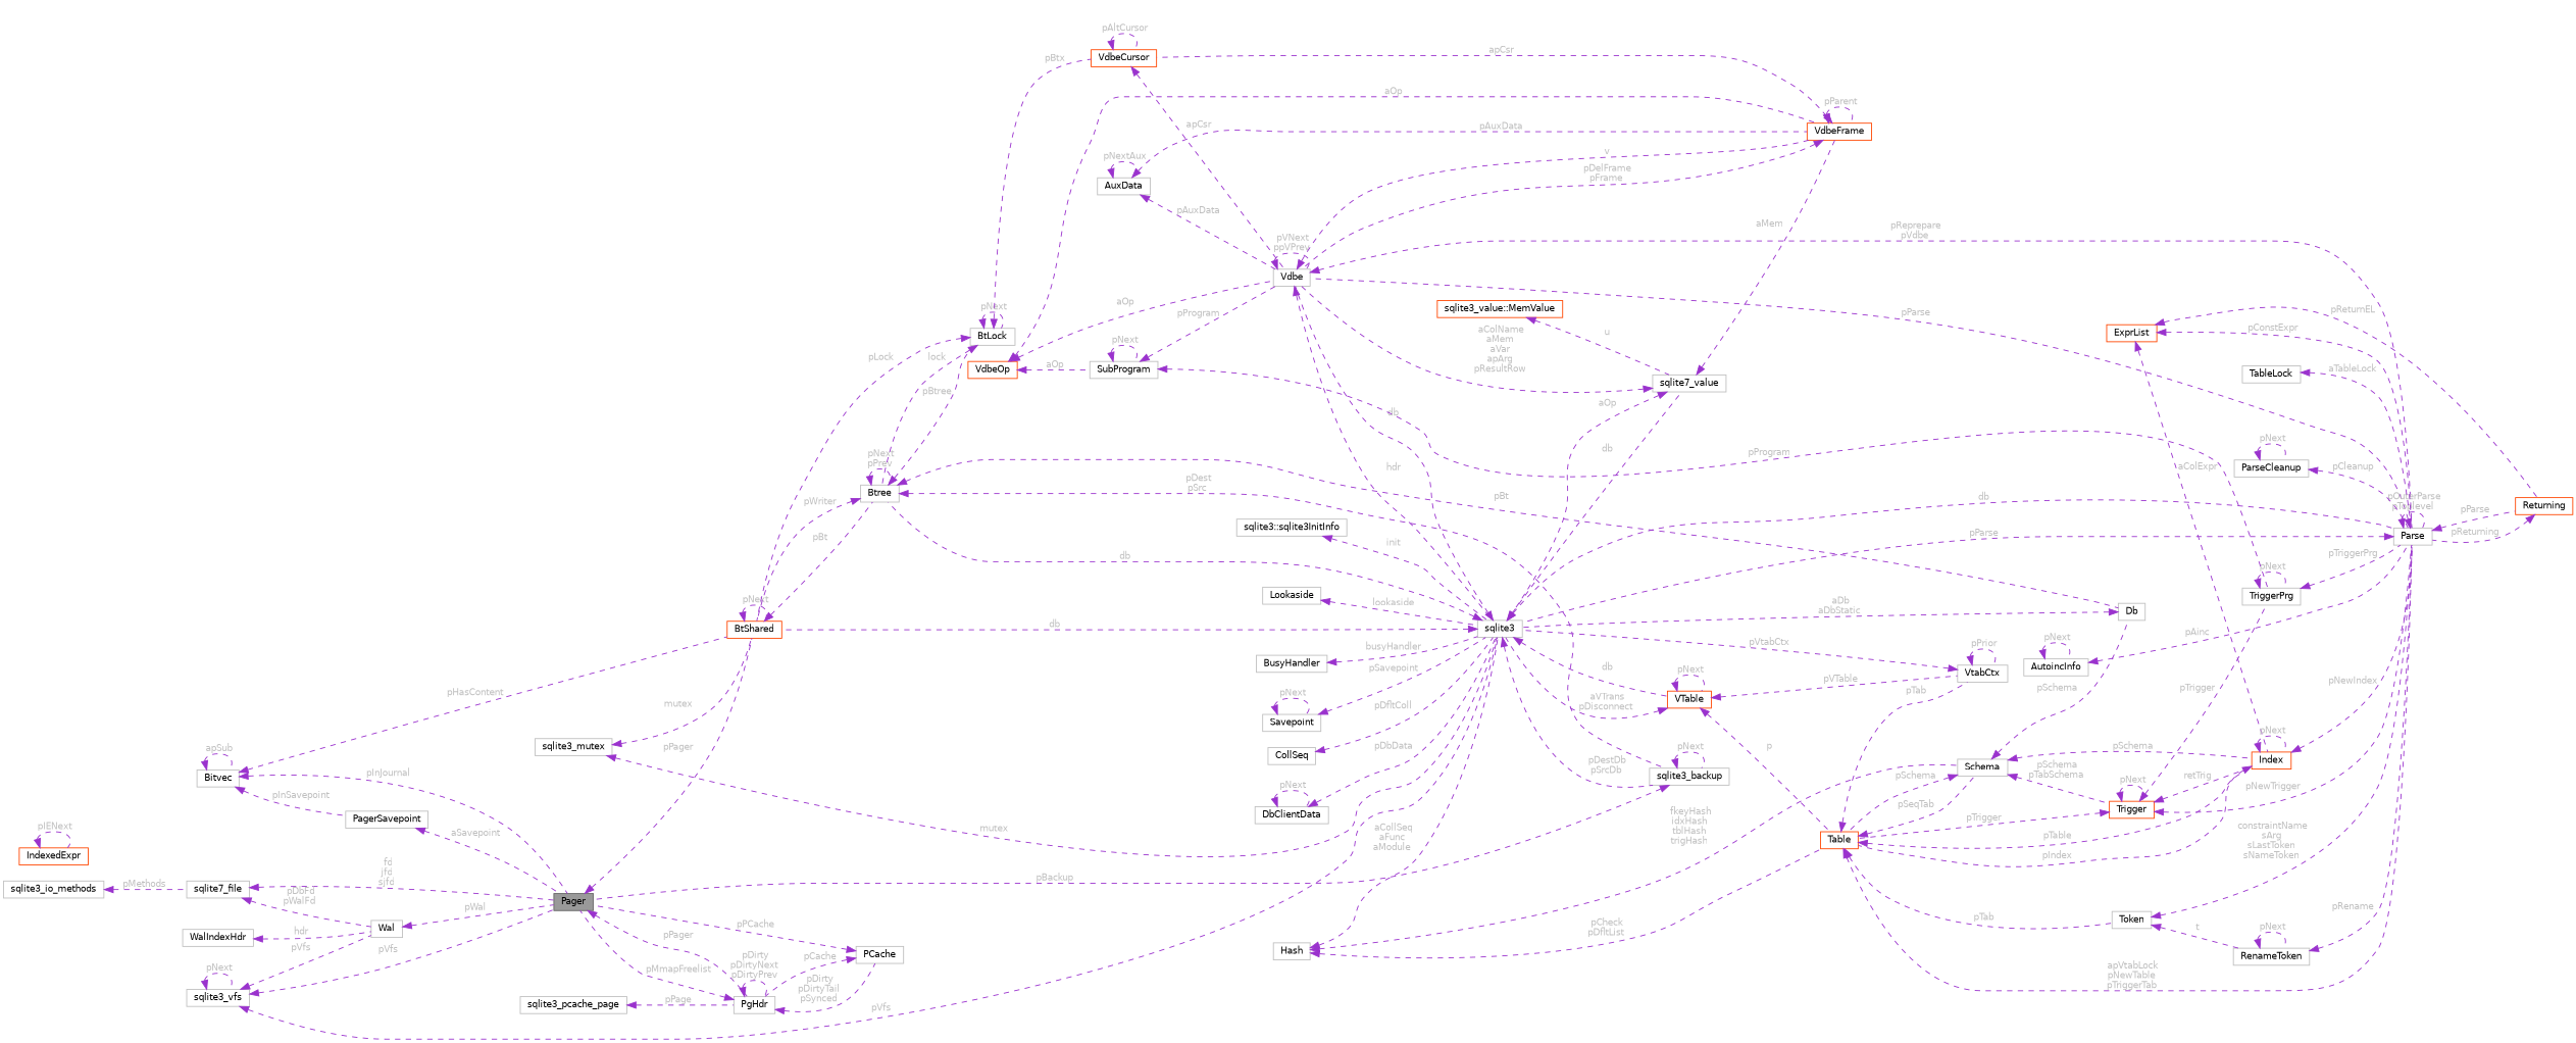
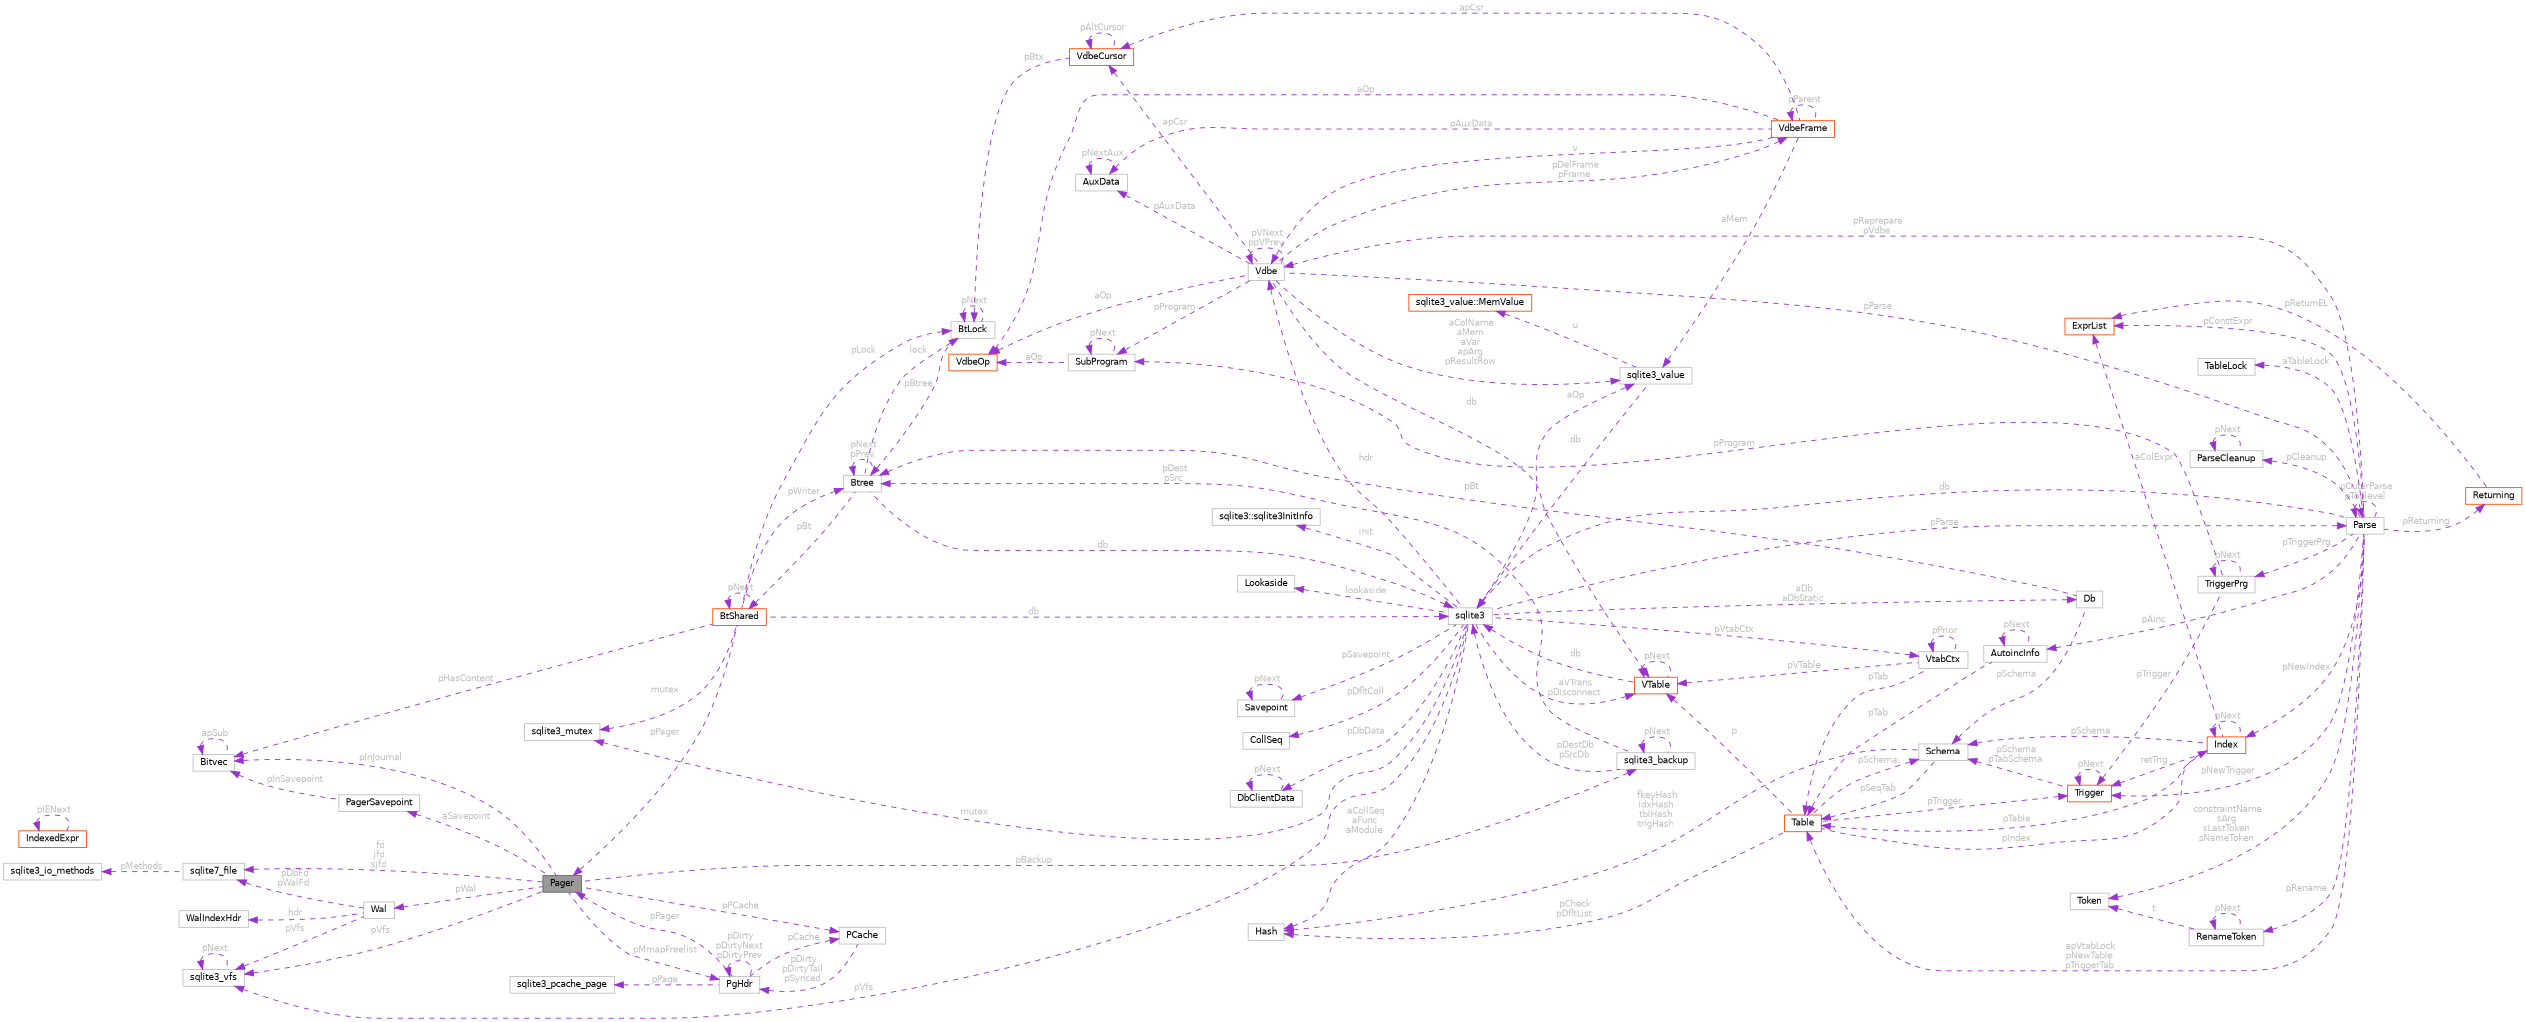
  digraph {
    rankdir=LR
    node [color=grey75 fillcolor=white fontname=Helvetica fontsize=10 shape=box style=filled]
    edge [color=darkorchid3 dir=back fontcolor=grey fontname=Helvetica fontsize=10 labelfontname=Helvetica labelfontsize=10 style=dashed]
    n1 [color=gray40 fillcolor=grey60 fontcolor=black height=0.2 label=Pager width=0.4]
    n2 [color=orangered height=0.2 label=BtShared width=0.4]
    n3 [height=0.2 label=PgHdr width=0.4]
    n4 [height=0.2 label=Btree width=0.4]
    n5 [height=0.2 label=PCache width=0.4]
    n6 [height=0.2 label=sqlite3_vfs width=0.4]
    n7 [height=0.2 label=sqlite3 width=0.4]
    n8 [height=0.2 label=Wal width=0.4]
    n9 [height=0.2 label=sqlite3_backup width=0.4]
    n10 [height=0.2 label=Vdbe width=0.4]
    n11 [height=0.2 label=Parse width=0.4]
    n12 [color=orangered height=0.2 label=VTable width=0.4]
-   n13 [height=0.2 label=sqlite7_value width=0.4]
+   n13 [height=0.2 label=sqlite3_value width=0.4]
    n14 [height=0.2 label=Bitvec width=0.4]
    n15 [height=0.2 label=PagerSavepoint width=0.4]
    n16 [height=0.2 label=sqlite7_file width=0.4]
    n17 [height=0.2 label=sqlite3_io_methods width=0.4]
    n18 [color=orangered height=0.2 label=VdbeFrame width=0.4]
    n19 [color=orangered height=0.2 label=Returning width=0.4]
    n20 [color=orangered height=0.2 label=Table width=0.4]
    n21 [height=0.2 label=VtabCtx width=0.4]
    n22 [height=0.2 label=Db width=0.4]
    n23 [height=0.2 label=BtLock width=0.4]
    n24 [color=orangered height=0.2 label=ExprList width=0.4]
    n25 [color=orangered height=0.2 label=Index width=0.4]
    n26 [height=0.2 label=AutoincInfo width=0.4]
    n27 [height=0.2 label=Schema width=0.4]
    n28 [color=orangered height=0.2 label=IndexedExpr width=0.4]
    n29 [height=0.2 label=TableLock width=0.4]
    n30 [color=orangered height=0.2 label=Trigger width=0.4]
    n31 [height=0.2 label=TriggerPrg width=0.4]
    n32 [height=0.2 label=Hash width=0.4]
    n33 [height=0.2 label=SubProgram width=0.4]
    n34 [color=orangered height=0.2 label=VdbeOp width=0.4]
    n35 [height=0.2 label=ParseCleanup width=0.4]
    n36 [height=0.2 label=Token width=0.4]
    n37 [height=0.2 label=RenameToken width=0.4]
    n38 [color=orangered height=0.2 label="sqlite3_value::MemValue" width=0.4]
    n39 [color=orangered height=0.2 label=VdbeCursor width=0.4]
    n40 [height=0.2 label=sqlite3_mutex width=0.4]
    n41 [height=0.2 label=AuxData width=0.4]
    n42 [height=0.2 label=CollSeq width=0.4]
    n43 [height=0.2 label="sqlite3::sqlite3InitInfo" width=0.4]
    n44 [height=0.2 label=Lookaside width=0.4]
-   n45 [height=0.2 label=BusyHandler width=0.4]
    n46 [height=0.2 label=Savepoint width=0.4]
    n47 [height=0.2 label=DbClientData width=0.4]
    n48 [height=0.2 label=sqlite3_pcache_page width=0.4]
    n49 [height=0.2 label=WalIndexHdr width=0.4]
    n1 -> n2 [label=" pPager"]
    n1 -> n3 [label=" pPager"]
    n2 -> n2 [label=" pNext"]
    n2 -> n4 [label=" pBt"]
    n3 -> n1 [label=" pMmapFreelist"]
    n3 -> n3 [label=" pDirty\npDirtyNext\npDirtyPrev"]
    n3 -> n5 [label=" pDirty\npDirtyTail\npSynced"]
    n4 -> n2 [label=" pWriter"]
    n4 -> n4 [label=" pNext\npPrev"]
    n4 -> n9 [label=" pDest\npSrc"]
    n4 -> n22 [label=" pBt"]
    n4 -> n23 [label=" pBtree"]
    n5 -> n1 [label=" pPCache"]
    n5 -> n3 [label=" pCache"]
    n6 -> n1 [label=" pVfs"]
    n6 -> n6 [label=" pNext"]
    n6 -> n7 [label=" pVfs"]
    n6 -> n8 [label=" pVfs"]
    n7 -> n2 [label=" db"]
    n7 -> n4 [label=" db"]
    n7 -> n9 [label=" pDestDb\npSrcDb"]
-   n7 -> n10 [label=" db"]
+   n12 -> n10 [label=" db"]
    n7 -> n11 [label=" db"]
    n7 -> n12 [label=" db"]
    n7 -> n13 [label=" db"]
    n8 -> n1 [label=" pWal"]
    n9 -> n1 [label=" pBackup"]
    n9 -> n9 [label=" pNext"]
    n10 -> n7 [label=" hdr"]
    n10 -> n10 [label=" pVNext\nppVPrev"]
    n10 -> n11 [label=" pReprepare\npVdbe"]
    n10 -> n18 [label=" v"]
    n11 -> n7 [label=" pParse"]
    n11 -> n10 [label=" pParse"]
    n11 -> n11 [label=" pOuterParse\npToplevel"]
-   n11 -> n19 [label=" pParse"]
    n12 -> n7 [label=" aVTrans\npDisconnect"]
    n12 -> n12 [label=" pNext"]
    n12 -> n20 [label=" p"]
    n12 -> n21 [label=" pVTable"]
    n13 -> n7 [label=" aOp"]
    n13 -> n10 [label=" aColName\naMem\naVar\napArg\npResultRow"]
    n13 -> n18 [label=" aMem"]
    n14 -> n1 [label=" pInJournal"]
    n14 -> n2 [label=" pHasContent"]
    n14 -> n14 [label=" apSub"]
    n14 -> n15 [label=" pInSavepoint"]
    n15 -> n1 [label=" aSavepoint"]
    n16 -> n1 [label=" fd\njfd\nsjfd"]
    n16 -> n8 [label=" pDbFd\npWalFd"]
    n17 -> n16 [label=" pMethods"]
    n18 -> n10 [label=" pDelFrame\npFrame"]
    n18 -> n18 [label=" pParent"]
    n19 -> n11 [label=" pReturning"]
    n20 -> n11 [label=" apVtabLock\npNewTable\npTriggerTab"]
    n20 -> n21 [label=" pTab"]
    n20 -> n25 [label=" pTable"]
-   n20 -> n36 [label=" pTab"]
+   n20 -> n26 [label=" pTab"]
    n20 -> n27 [label=" pSeqTab"]
    n21 -> n7 [label=" pVtabCtx"]
    n21 -> n21 [label=" pPrior"]
    n22 -> n7 [label=" aDb\naDbStatic"]
    n23 -> n2 [label=" pLock"]
    n23 -> n4 [label=" lock"]
    n23 -> n23 [label=" pNext"]
    n23 -> n39 [label=" pBtx"]
    n24 -> n11 [label=" pConstExpr"]
    n24 -> n19 [label=" pReturnEL"]
    n24 -> n25 [label=" aColExpr"]
    n25 -> n11 [label=" pNewIndex"]
    n25 -> n20 [label=" pIndex"]
    n25 -> n25 [label=" pNext"]
    n26 -> n11 [label=" pAinc"]
    n26 -> n26 [label=" pNext"]
    n27 -> n20 [label=" pSchema"]
    n27 -> n22 [label=" pSchema"]
    n27 -> n25 [label=" pSchema"]
    n27 -> n30 [label=" pSchema\npTabSchema"]
    n28 -> n28 [label=" pIENext"]
    n29 -> n11 [label=" aTableLock"]
    n30 -> n11 [label=" pNewTrigger"]
    n30 -> n20 [label=" pTrigger"]
    n30 -> n25 [label=" retTrig"]
    n30 -> n30 [label=" pNext"]
    n30 -> n31 [label=" pTrigger"]
    n31 -> n11 [label=" pTriggerPrg"]
    n31 -> n31 [label=" pNext"]
    n32 -> n7 [label=" aCollSeq\naFunc\naModule"]
    n32 -> n20 [label=" pCheck\npDfltList"]
    n32 -> n27 [label=" fkeyHash\nidxHash\ntblHash\ntrigHash"]
    n33 -> n10 [label=" pProgram"]
    n33 -> n31 [label=" pProgram"]
    n33 -> n33 [label=" pNext"]
    n34 -> n10 [label=" aOp"]
    n34 -> n18 [label=" aOp"]
    n34 -> n33 [label=" aOp"]
    n35 -> n11 [label=" pCleanup"]
    n35 -> n35 [label=" pNext"]
    n36 -> n11 [label=" constraintName\nsArg\nsLastToken\nsNameToken"]
    n36 -> n37 [label=" t"]
    n37 -> n11 [label=" pRename"]
    n37 -> n37 [label=" pNext"]
    n38 -> n13 [label=" u"]
    n39 -> n10 [label=" apCsr"]
-   n18 -> n39 [label=" apCsr"]
+   n39 -> n18 [label=" apCsr"]
    n39 -> n39 [label=" pAltCursor"]
    n40 -> n2 [label=" mutex"]
    n40 -> n7 [label=" mutex"]
    n41 -> n10 [label=" pAuxData"]
    n41 -> n18 [label=" pAuxData"]
    n41 -> n41 [label=" pNextAux"]
    n42 -> n7 [label=" pDfltColl"]
    n43 -> n7 [label=" init"]
    n44 -> n7 [label=" lookaside"]
-   n45 -> n7 [label=" busyHandler"]
    n46 -> n7 [label=" pSavepoint"]
    n46 -> n46 [label=" pNext"]
    n47 -> n7 [label=" pDbData"]
    n47 -> n47 [label=" pNext"]
    n48 -> n3 [label=" pPage"]
    n49 -> n8 [label=" hdr"]
  }
